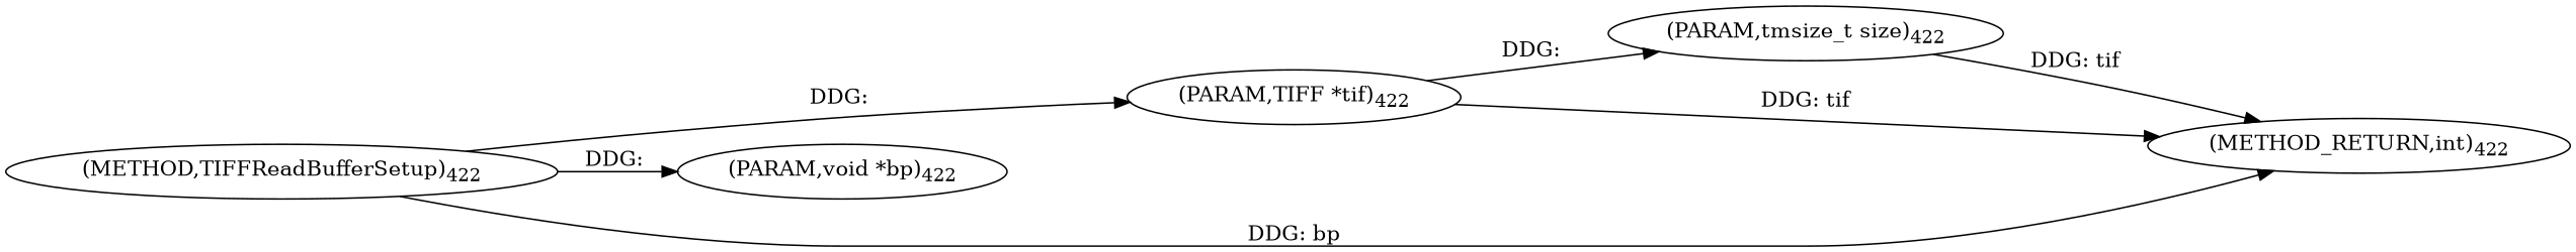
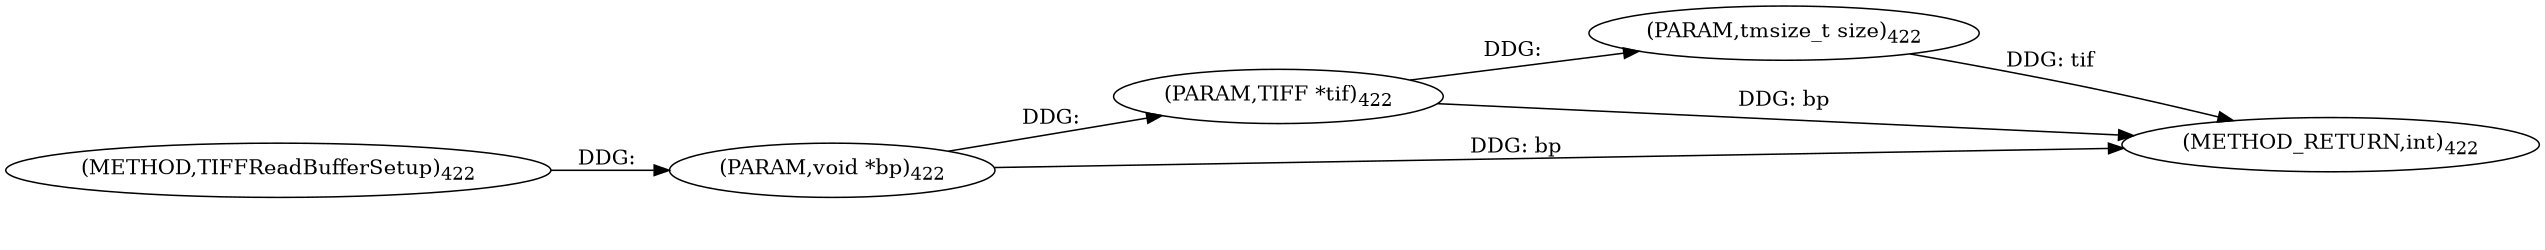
  digraph {
    rankdir=LR
    n1 [label=<(METHOD,TIFFReadBufferSetup)<SUB>422</SUB>>]
    n2 [label=<(PARAM,TIFF *tif)<SUB>422</SUB>>]
    n3 [label=<(PARAM,void *bp)<SUB>422</SUB>>]
    n4 [label=<(PARAM,tmsize_t size)<SUB>422</SUB>>]
    n5 [label=<(METHOD_RETURN,int)<SUB>422</SUB>>]
-   n1 -> n2 [label="DDG: "]
+   n3 -> n2 [label="DDG: "]
    n1 -> n3 [label="DDG: "]
    n2 -> n4 [label="DDG: "]
-   n2 -> n5 [label="DDG: tif"]
-   n1 -> n5 [label="DDG: bp"]
+   n2 -> n5 [label="DDG: bp"]
+   n3 -> n5 [label="DDG: bp"]
    n4 -> n5 [label="DDG: tif"]
  }
